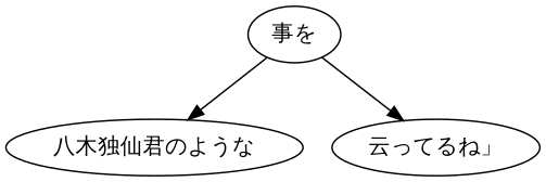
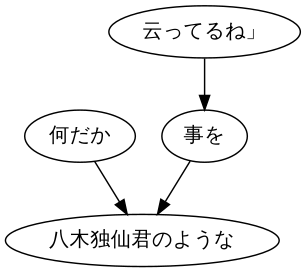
  digraph {
    fontname=Nunito
    node [fontname=Nunito]
    edge [fontname=Nunito]
+   n1 [label="何だか"]
    n2 [label="八木独仙君のような"]
    n3 [label="事を"]
    n4 [label="云ってるね」"]
+   n1 -> n2
    n3 -> n2
-   n3 -> n4
+   n4 -> n3
  }
